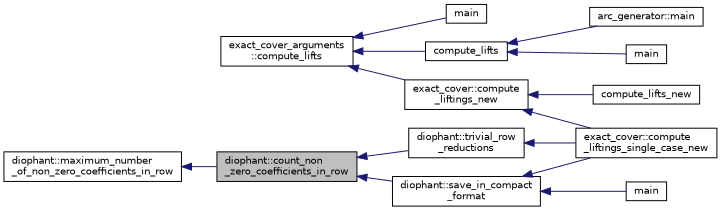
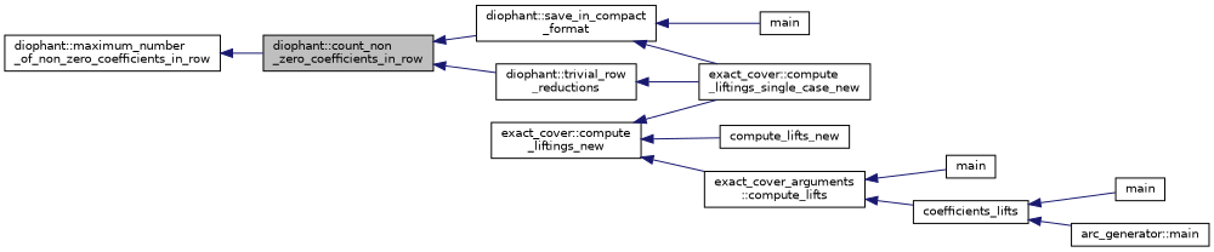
  digraph {
    rankdir=LR
    node [color=black fillcolor=white fontname=Helvetica fontsize=10 shape=record style=filled]
    edge [color=midnightblue dir=back fontname=Helvetica fontsize=10 labelfontname=Helvetica labelfontsize=10 style=solid]
    n1 [fillcolor=grey75 fontcolor=black height=0.2 label="diophant::count_non\l_zero_coefficients_in_row" width=0.4]
    n2 [height=0.2 label="diophant::trivial_row\l_reductions" width=0.4]
    n3 [height=0.2 label="diophant::save_in_compact\l_format" width=0.4]
    n4 [height=0.2 label="exact_cover::compute\l_liftings_single_case_new" width=0.4]
    n5 [height=0.2 label="diophant::maximum_number\l_of_non_zero_coefficients_in_row" width=0.4]
    n6 [height=0.2 label=main width=0.4]
    n7 [height=0.2 label="exact_cover::compute\l_liftings_new" width=0.4]
    n8 [height=0.2 label=compute_lifts_new width=0.4]
    n9 [height=0.2 label="exact_cover_arguments\l::compute_lifts" width=0.4]
    n10 [height=0.2 label=main width=0.4]
-   n11 [height=0.2 label=compute_lifts width=0.4]
+   n11 [height=0.2 label=coefficients_lifts width=0.4]
    n12 [height=0.2 label=main width=0.4]
    n13 [height=0.2 label="arc_generator::main" width=0.4]
    n1 -> n2
    n1 -> n3
    n2 -> n4
    n3 -> n4
    n3 -> n6
    n5 -> n1
    n7 -> n4
    n7 -> n8
-   n9 -> n7
+   n7 -> n9
    n9 -> n10
    n9 -> n11
    n11 -> n12
    n11 -> n13
  }
